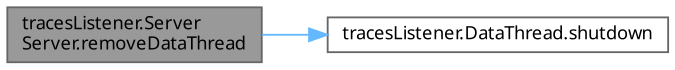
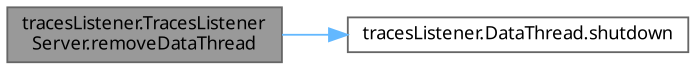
  digraph {
    rankdir=LR
    fontname="Noto Sans"
    node [fontname="Noto Sans" fontsize=10 shape=box style=filled]
-   n1 [color=gray40 fillcolor=grey60 fontcolor=black height=0.2 label="tracesListener.Server\lServer.removeDataThread" width=0.4]
+   n1 [color=gray40 fillcolor=grey60 fontcolor=black height=0.2 label="tracesListener.TracesListener\lServer.removeDataThread" width=0.4]
    n2 [color=grey40 fillcolor=white height=0.2 label="tracesListener.DataThread.shutdown" width=0.4]
    n1 -> n2 [color=steelblue1 fontname="Noto Sans" fontsize=10 labelfontname=Helvetica labelfontsize=10 style=solid]
  }
